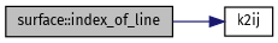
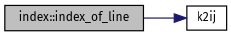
  digraph {
    rankdir=LR
    fontname="Fira Sans"
    node [color=black fontname="Fira Sans" fontsize=10 shape=record style=filled]
-   n1 [fillcolor=grey75 fontcolor=black height=0.2 label="surface::index_of_line" width=0.4]
+   n1 [fillcolor=grey75 fontcolor=black height=0.2 label="index::index_of_line" width=0.4]
    n2 [fillcolor=white height=0.2 label=k2ij width=0.4]
    n1 -> n2 [color=midnightblue fontname="Fira Sans" fontsize=10 labelfontname=Helvetica labelfontsize=10 style=solid]
  }
